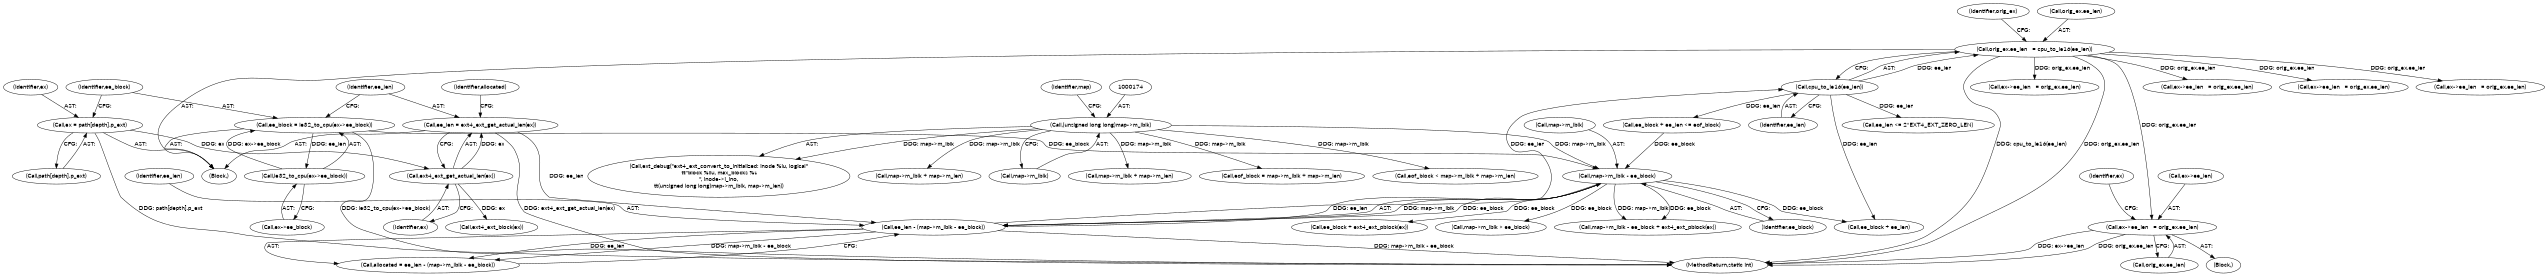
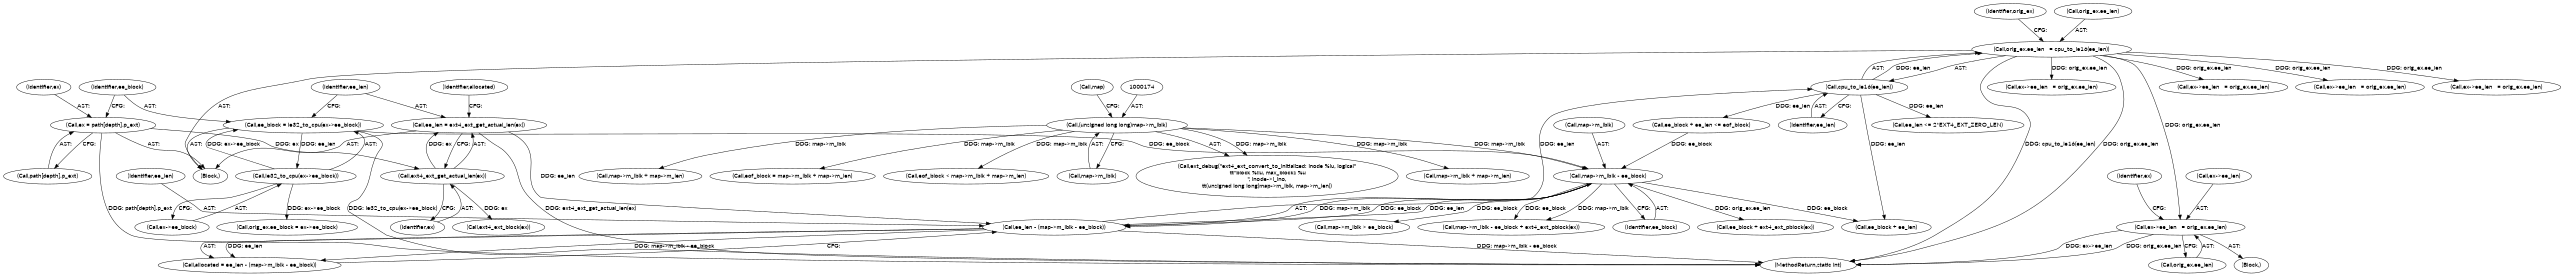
  digraph {
    fontname=Lato
    node [fontname=Lato]
    edge [fontname=Lato]
    n1 [label="(Call,ex->ee_len   = orig_ex.ee_len)"]
    n2 [label="(Call,orig_ex.ee_len)"]
    n3 [label="(Block,)"]
    n4 [label="(MethodReturn,static int)"]
    n5 [label="(Call,orig_ex.ee_len   = cpu_to_le16(ee_len))"]
    n6 [label="(Call,cpu_to_le16(ee_len))"]
    n7 [label="(Call,ex->ee_len   = orig_ex.ee_len)"]
    n8 [label="(Block,)"]
    n9 [label="(Call,ex->ee_len   = orig_ex.ee_len)"]
    n10 [label="(Call,ex->ee_len   = orig_ex.ee_len)"]
    n11 [label="(Call,ex->ee_len   = orig_ex.ee_len)"]
    n12 [label="(Identifier,ee_len)"]
    n13 [label="(Call,ee_block + ee_len <= eof_block)"]
    n14 [label="(Call,ee_block + ee_len)"]
    n15 [label="(Call,ee_len <= 2*EXT4_EXT_ZERO_LEN)"]
    n16 [label="(Call,map->m_lblk - ee_block)"]
    n17 [label="(Call,ee_len - (map->m_lblk - ee_block))"]
    n18 [label="(Call,allocated = ee_len - (map->m_lblk - ee_block))"]
    n19 [label="(Call,map->m_lblk - ee_block + ext4_ext_pblock(ex))"]
    n20 [label="(Identifier,ee_block)"]
    n21 [label="(Call,ee_block + ext4_ext_pblock(ex))"]
    n22 [label="(Call,map->m_lblk > ee_block)"]
    n23 [label="(Call,ee_len = ext4_ext_get_actual_len(ex))"]
    n24 [label="(Call,ext4_ext_get_actual_len(ex))"]
    n25 [label="(Identifier,ex)"]
    n26 [label="(Call,ext4_ext_block(ex))"]
    n27 [label="(Call,ex = path[depth].p_ext)"]
    n28 [label="(Call,path[depth].p_ext)"]
    n29 [label="(Call,(unsigned long long)map->m_lblk)"]
    n30 [label="(Call,map->m_lblk + map->m_len)"]
    n31 [label="(Call,map->m_lblk + map->m_len)"]
    n32 [label="(Call,eof_block = map->m_lblk + map->m_len)"]
    n33 [label="(Call,eof_block < map->m_lblk + map->m_len)"]
    n34 [label="(Call,map->m_lblk)"]
    n35 [label="(Call,ext_debug(\"ext4_ext_convert_to_initialized: inode %lu, logical\"\n \t\t\"block %llu, max_blocks %u\n\", inode->i_ino,\n\t\t(unsigned long long)map->m_lblk, map->m_len))"]
    n36 [label="(Call,ee_block = le32_to_cpu(ex->ee_block))"]
    n37 [label="(Call,le32_to_cpu(ex->ee_block))"]
    n38 [label="(Call,ex->ee_block)"]
+   n39 [label="(Call,orig_ex.ee_block = ex->ee_block)"]
    n40 [label="(Call,ex->ee_len)"]
    n41 [label="(Identifier,allocated)"]
    n42 [label="(Call,map->m_lblk)"]
    n43 [label="(Identifier,ex)"]
    n44 [label="(Identifier,ex)"]
    n45 [label="(Identifier,ee_len)"]
-   n46 [label="(Identifier,map)"]
+   n46 [label="(Call,map)"]
    n47 [label="(Identifier,orig_ex)"]
    n48 [label="(Identifier,ee_len)"]
    n49 [label="(Call,orig_ex.ee_len)"]
    n50 [label="(Identifier,ee_block)"]
    1000174
    n1 -> n2 [label="CFG: "]
    n1 -> n3 [label="AST: "]
    n1 -> n4 [label="DDG: ex->ee_len"]
    n1 -> n4 [label="DDG: orig_ex.ee_len"]
    n2 -> n1 [label="AST: "]
    n5 -> n1 [label="DDG: orig_ex.ee_len"]
    n5 -> n4 [label="DDG: cpu_to_le16(ee_len)"]
    n5 -> n4 [label="DDG: orig_ex.ee_len"]
-   n5 -> n6 [label="CFG: "]
+   n5 -> n6 [label="AST: "]
    n5 -> n7 [label="DDG: orig_ex.ee_len"]
    n5 -> n8 [label="AST: "]
    n5 -> n9 [label="DDG: orig_ex.ee_len"]
    n5 -> n10 [label="DDG: orig_ex.ee_len"]
    n5 -> n11 [label="DDG: orig_ex.ee_len"]
    n6 -> n5 [label="AST: "]
    n6 -> n5 [label="DDG: ee_len"]
    n6 -> n12 [label="CFG: "]
    n6 -> n13 [label="DDG: ee_len"]
    n6 -> n14 [label="DDG: ee_len"]
    n6 -> n15 [label="DDG: ee_len"]
    n12 -> n6 [label="AST: "]
    n13 -> n16 [label="DDG: ee_block"]
    n16 -> n14 [label="DDG: ee_block"]
    n16 -> n17 [label="AST: "]
    n16 -> n17 [label="DDG: map->m_lblk"]
    n16 -> n17 [label="DDG: ee_block"]
    n16 -> n19 [label="DDG: map->m_lblk"]
    n16 -> n19 [label="DDG: ee_block"]
    n16 -> n20 [label="CFG: "]
-   n16 -> n21 [label="DDG: ee_block"]
+   n16 -> n21 [label="DDG: orig_ex.ee_len"]
    n16 -> n22 [label="DDG: ee_block"]
    n17 -> n4 [label="DDG: map->m_lblk - ee_block"]
    n17 -> n6 [label="DDG: ee_len"]
    n17 -> n16 [label="DDG: ee_len"]
    n17 -> n18 [label="AST: "]
    n17 -> n18 [label="DDG: ee_len"]
    n17 -> n18 [label="DDG: map->m_lblk - ee_block"]
    n18 -> n17 [label="CFG: "]
    n20 -> n16 [label="AST: "]
    n23 -> n4 [label="DDG: ext4_ext_get_actual_len(ex)"]
    n23 -> n8 [label="AST: "]
    n23 -> n17 [label="DDG: ee_len"]
    n23 -> n24 [label="CFG: "]
    n24 -> n23 [label="AST: "]
    n24 -> n23 [label="DDG: ex"]
    n24 -> n25 [label="CFG: "]
    n24 -> n26 [label="DDG: ex"]
    n25 -> n24 [label="AST: "]
    n27 -> n4 [label="DDG: path[depth].p_ext"]
    n27 -> n8 [label="AST: "]
    n27 -> n24 [label="DDG: ex"]
    n27 -> n28 [label="CFG: "]
    n28 -> n27 [label="AST: "]
    n29 -> n16 [label="DDG: map->m_lblk"]
    n29 -> n30 [label="DDG: map->m_lblk"]
    n29 -> n31 [label="DDG: map->m_lblk"]
    n29 -> n32 [label="DDG: map->m_lblk"]
    n29 -> n33 [label="DDG: map->m_lblk"]
    n29 -> n34 [label="CFG: "]
    n29 -> n35 [label="AST: "]
    n29 -> n35 [label="DDG: map->m_lblk"]
    n34 -> n29 [label="AST: "]
    n36 -> n4 [label="DDG: le32_to_cpu(ex->ee_block)"]
    n36 -> n8 [label="AST: "]
    n36 -> n16 [label="DDG: ee_block"]
    n36 -> n37 [label="DDG: ee_len"]
    n37 -> n36 [label="AST: "]
    n37 -> n36 [label="DDG: ex->ee_block"]
    n37 -> n38 [label="CFG: "]
+   n37 -> n39 [label="DDG: ex->ee_block"]
    n38 -> n37 [label="AST: "]
    n40 -> n1 [label="AST: "]
    n41 -> n23 [label="CFG: "]
    n42 -> n16 [label="AST: "]
    n43 -> n1 [label="CFG: "]
    n44 -> n27 [label="AST: "]
    n45 -> n17 [label="AST: "]
    n46 -> n29 [label="CFG: "]
    n47 -> n5 [label="CFG: "]
    n48 -> n23 [label="AST: "]
    n48 -> n36 [label="CFG: "]
    n49 -> n5 [label="AST: "]
    n50 -> n27 [label="CFG: "]
    n50 -> n36 [label="AST: "]
    1000174 -> n29 [label="AST: "]
  }
